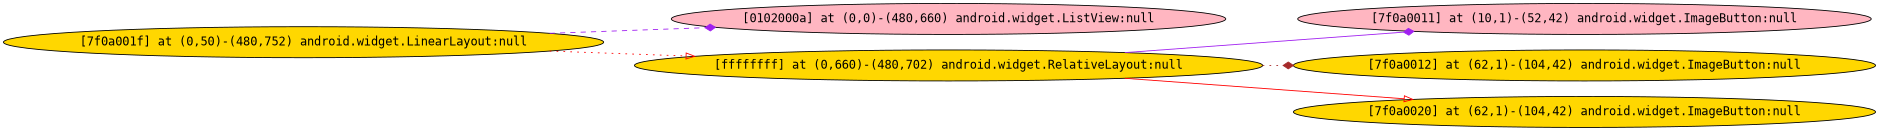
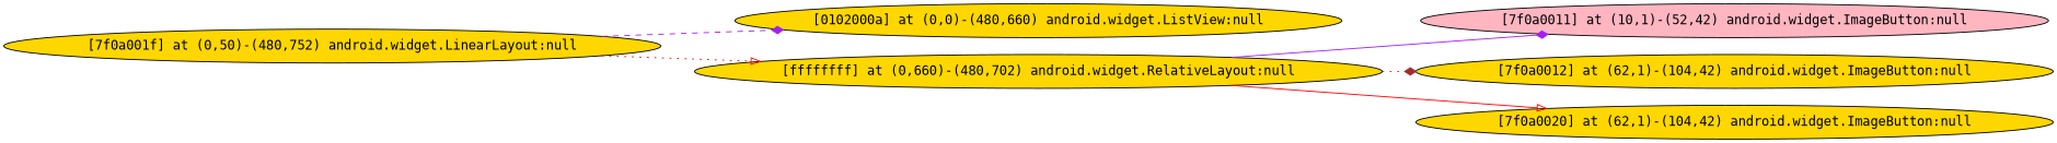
  strict digraph {
    rankdir=LR
    fontname="DejaVu Sans Mono"
    node [style=filled fillcolor=gold fontname="DejaVu Sans Mono"]
    edge [color=purple style=dotted arrowhead=diamond fontname="DejaVu Sans Mono"]
    n1 [label="[7f0a001f] at (0,50)-(480,752) android.widget.LinearLayout:null"]
-   n2 [label="[0102000a] at (0,0)-(480,660) android.widget.ListView:null" fillcolor=lightpink]
+   n2 [label="[0102000a] at (0,0)-(480,660) android.widget.ListView:null"]
    n3 [label="[ffffffff] at (0,660)-(480,702) android.widget.RelativeLayout:null"]
    n4 [label="[7f0a0011] at (10,1)-(52,42) android.widget.ImageButton:null" fillcolor=lightpink]
    n5 [label="[7f0a0012] at (62,1)-(104,42) android.widget.ImageButton:null"]
    n6 [label="[7f0a0020] at (62,1)-(104,42) android.widget.ImageButton:null"]
    n1 -> n2 [style=dashed]
    n1 -> n3 [color=red arrowhead=onormal]
    n3 -> n4 [style=solid]
    n3 -> n5 [color=brown]
    n3 -> n6 [color=red style=solid arrowhead=onormal]
  }
